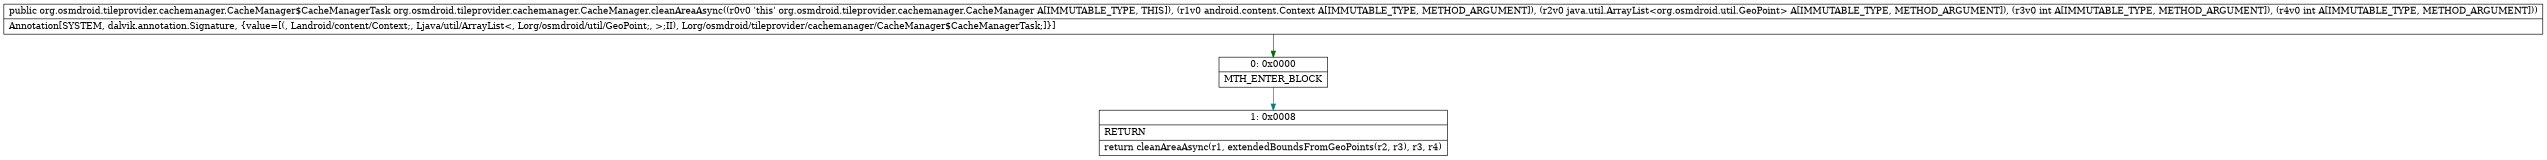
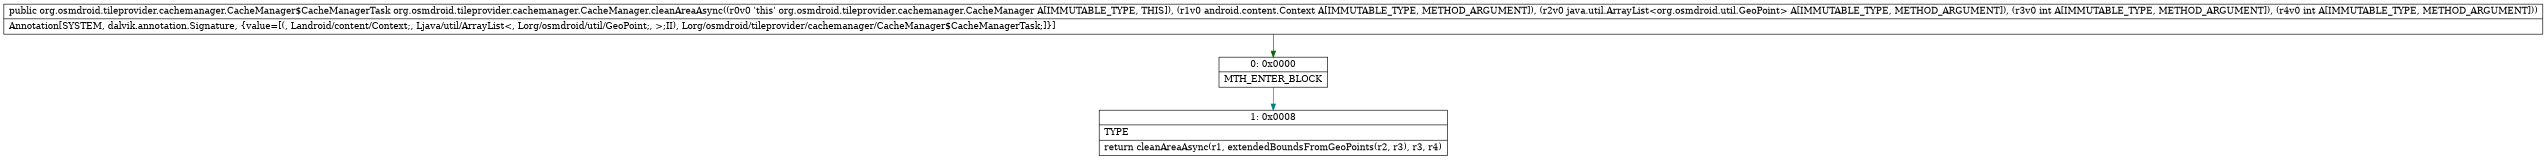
  digraph {
    node [shape=record]
    n1 [label="{0\:\ 0x0000|MTH_ENTER_BLOCK\l}"]
-   n2 [label="{1\:\ 0x0008|RETURN\l|return cleanAreaAsync(r1, extendedBoundsFromGeoPoints(r2, r3), r3, r4)\l}"]
+   n2 [label="{1\:\ 0x0008|TYPE\l|return cleanAreaAsync(r1, extendedBoundsFromGeoPoints(r2, r3), r3, r4)\l}"]
    n3 [label="{public org.osmdroid.tileprovider.cachemanager.CacheManager$CacheManagerTask org.osmdroid.tileprovider.cachemanager.CacheManager.cleanAreaAsync((r0v0 'this' org.osmdroid.tileprovider.cachemanager.CacheManager A[IMMUTABLE_TYPE, THIS]), (r1v0 android.content.Context A[IMMUTABLE_TYPE, METHOD_ARGUMENT]), (r2v0 java.util.ArrayList\<org.osmdroid.util.GeoPoint\> A[IMMUTABLE_TYPE, METHOD_ARGUMENT]), (r3v0 int A[IMMUTABLE_TYPE, METHOD_ARGUMENT]), (r4v0 int A[IMMUTABLE_TYPE, METHOD_ARGUMENT]))  | Annotation[SYSTEM, dalvik.annotation.Signature, \{value=[(, Landroid\/content\/Context;, Ljava\/util\/ArrayList\<, Lorg\/osmdroid\/util\/GeoPoint;, \>;II), Lorg\/osmdroid\/tileprovider\/cachemanager\/CacheManager$CacheManagerTask;]\}]\l}"]
    n1 -> n2 [color=teal]
    n3 -> n1 [color=darkgreen]
  }
